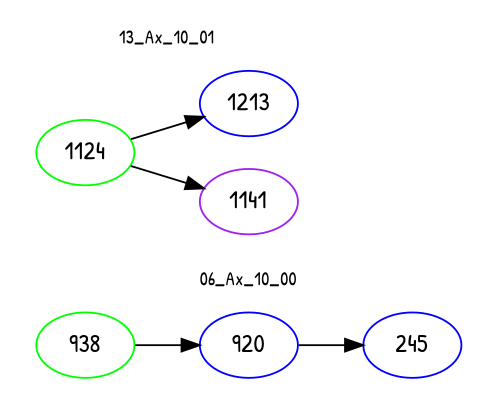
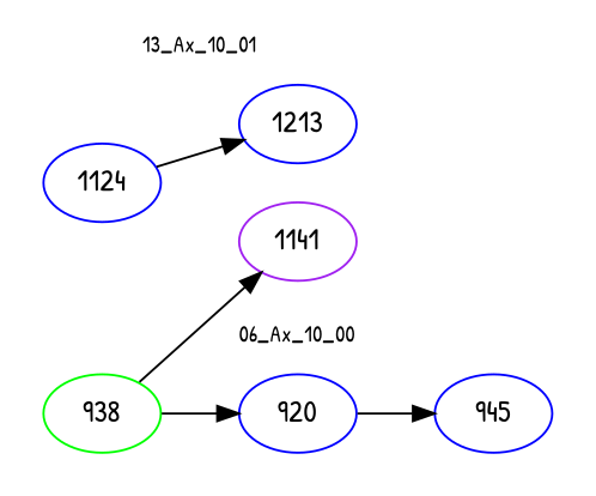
  digraph {
    fontname="Patrick Hand"
    rankdir=LR
    node [color=blue fontname="Patrick Hand"]
    edge [color=black fontname="Patrick Hand"]
-   n1 [color=green label=1124]
+   n1 [label=1124]
    n2 [color=purple label=1141]
    n3 [label=1213]
    n4 [color=green label=938]
    n5 [label=920]
-   n6 [label=245]
+   n6 [label=945]
    subgraph cluster_1 {
      color=white
      fontsize=10
      label="13_Ax_10_01"
      n1
      n2
      n3
    }
    subgraph cluster_2 {
      color=white
      fontsize=10
      label="06_Ax_10_00"
      n4
      n5
      n6
    }
-   n1 -> n2
+   n4 -> n2
    n1 -> n3
    n4 -> n5
    n5 -> n6
  }
